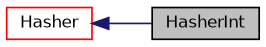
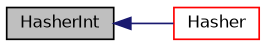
  digraph {
    rankdir=LR
    node [fontname=Helvetica fontsize=10 shape=record]
    n1 [color=black fillcolor=grey75 fontcolor=black height=0.2 label=HasherInt style=filled width=0.4]
    n2 [color=red height=0.2 label=Hasher width=0.4]
-   n2 -> n1 [color=midnightblue dir=back fontname=Helvetica fontsize=10 labelfontname=Helvetica labelfontsize=10 style=solid]
+   n1 -> n2 [color=midnightblue dir=back fontname=Helvetica fontsize=10 labelfontname=Helvetica labelfontsize=10 style=solid]
  }
